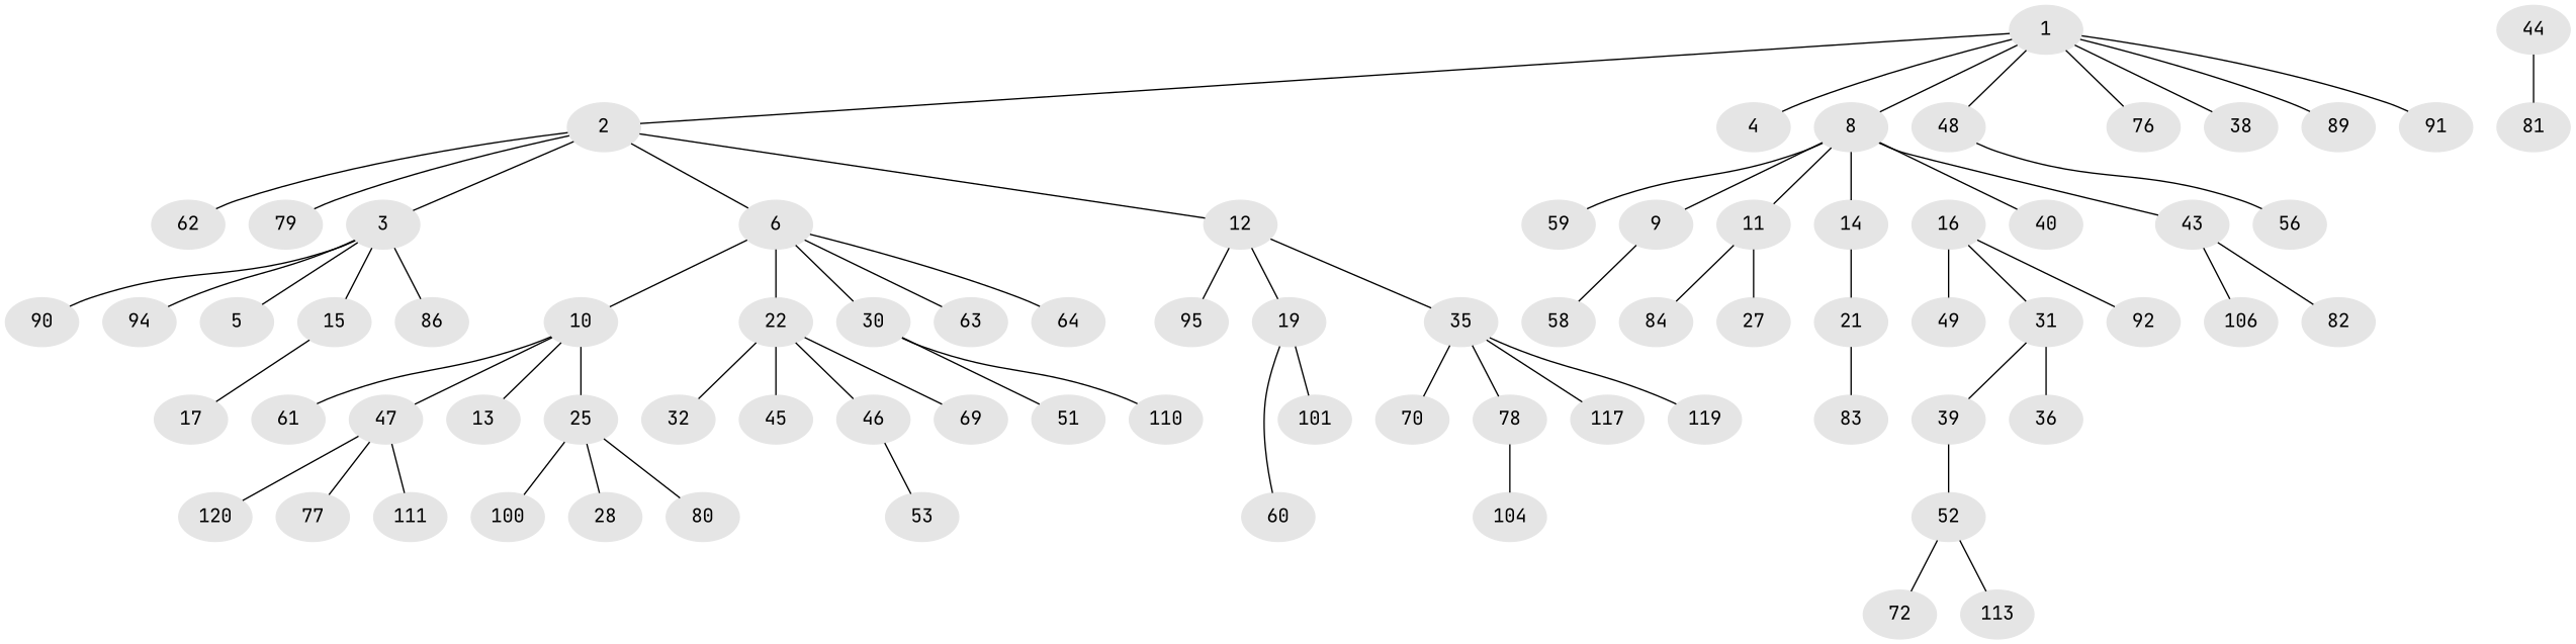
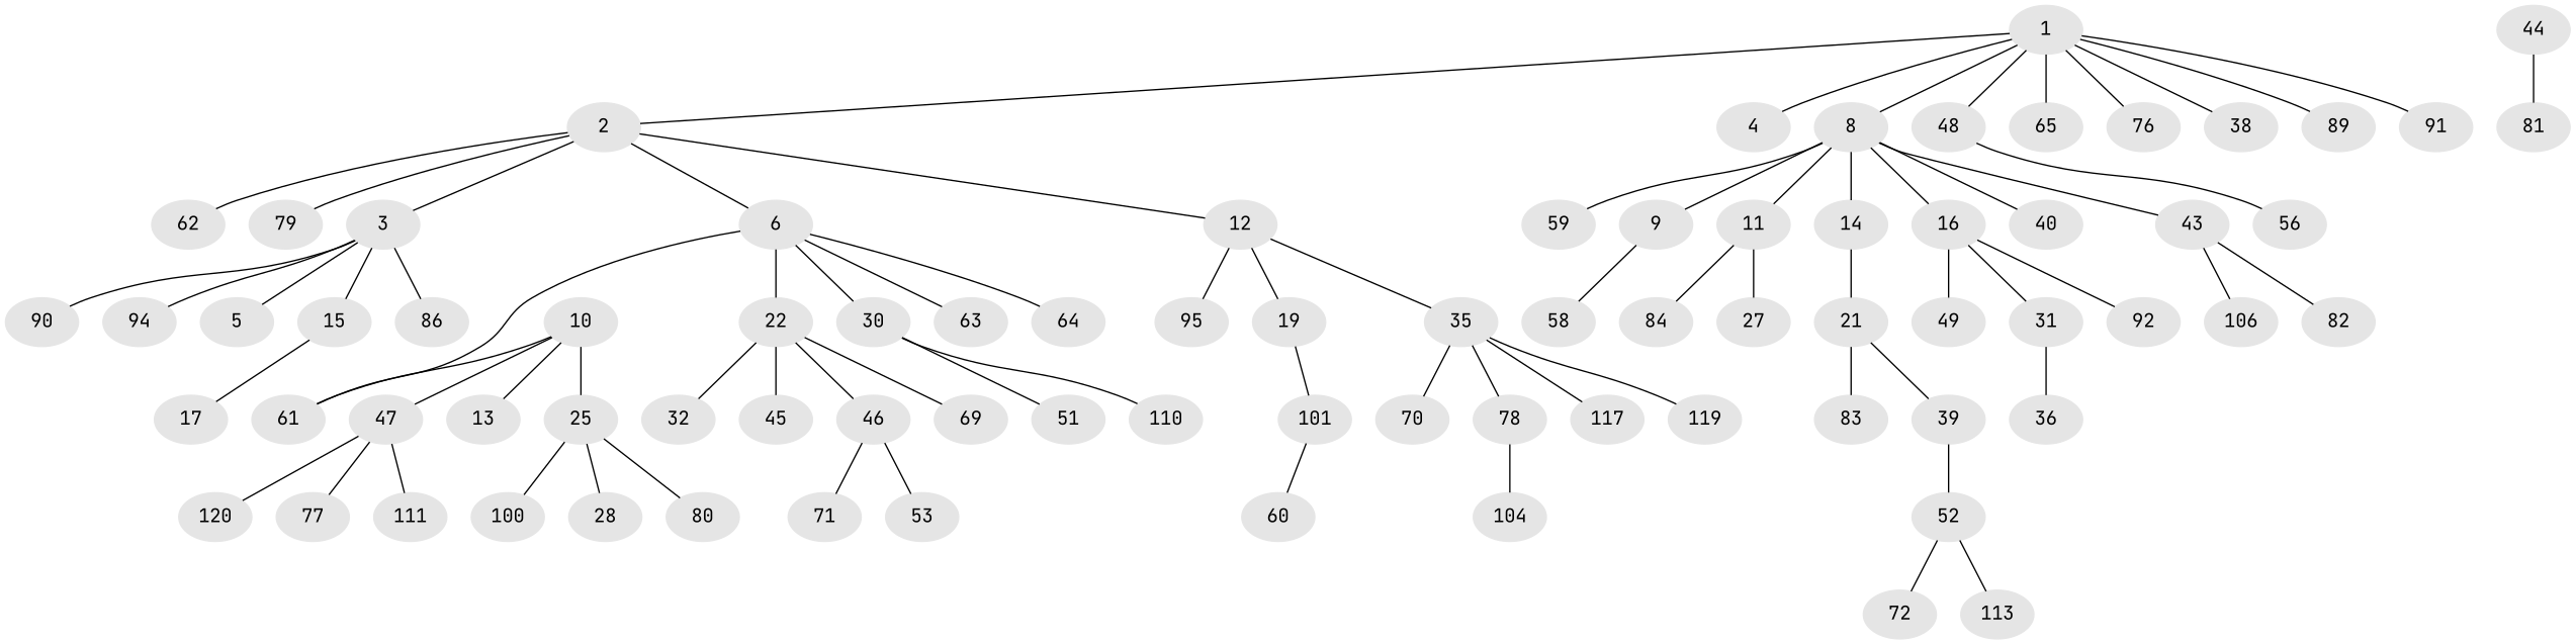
  graph {
    fontname="JetBrains Mono"
    node [color=gray90 fontname="JetBrains Mono" style=filled]
    edge [fontname="JetBrains Mono"]
    1 [super="+23"]
    2 [super="+7"]
    4
    8 [super="+75"]
    48 [super="+87"]
+   65
    76
    n8 [label=38]
    89 [super="+116"]
    91 [super="+109"]
    3 [super="+18"]
    6 [super="+93"]
    12 [super="+55"]
    62 [super="+66"]
    79 [super="+85"]
    9 [super="+41"]
    11 [super="+74"]
    14 [super="+38"]
    16 [super="+57"]
    40
    43 [super="+67"]
    59
    56
    5 [super="+26"]
    15 [super="+112"]
    86
    90 [super="+118"]
    94 [super="+114"]
    10 [super="+33"]
    22 [super="+29"]
    30 [super="+34"]
    63
    64
    19 [super="+99"]
    35 [super="+68"]
    95
    17
    13 [super="+20"]
    25 [super="+50"]
    47 [super="+115"]
    61
    32
    45
    46
    69
    51 [super="+54"]
    110
    58
    27
    84 [super="+102"]
    21 [super="+37"]
    31 [super="+98"]
    n53 [label=92]
    49
    82
    106
    28
    80
    100
    77 [super="+108"]
    111
    120
    60
    101
    70 [super="+92"]
    78
    117
    119
    83
    36
    39
    53
+   71 [super="+107"]
    44
    81
    52 [super="+105"]
    104
    72 [super="+73"]
    113
    1 -- 2
    1 -- 4
    1 -- 8
    1 -- 48
+   1 -- 65
    1 -- 76
    1 -- n8
    1 -- 89
    1 -- 91
    2 -- 3
    2 -- 6
    2 -- 12
    2 -- 62
    2 -- 79
    8 -- 9
    8 -- 11
    8 -- 14
+   8 -- 16
    8 -- 40
    8 -- 43
    8 -- 59
    48 -- 56
    3 -- 5
    3 -- 15
    3 -- 86
    3 -- 90
    3 -- 94
-   6 -- 10
+   6 -- 61
    6 -- 22
    6 -- 30
    6 -- 63
    6 -- 64
    12 -- 19
    12 -- 35
    12 -- 95
    9 -- 58
    11 -- 27
    11 -- 84
    14 -- 21
    16 -- 31
    16 -- n53
    16 -- 49
    43 -- 82
    43 -- 106
    15 -- 17
    10 -- 13
    10 -- 25
    10 -- 47
    10 -- 61
    22 -- 32
    22 -- 45
    22 -- 46
    22 -- 69
    30 -- 51
    30 -- 110
-   19 -- 60
+   101 -- 60
    19 -- 101
    35 -- 70
    35 -- 78
    35 -- 117
    35 -- 119
    25 -- 28
    25 -- 80
    25 -- 100
    47 -- 77
    47 -- 111
    47 -- 120
    46 -- 53
+   46 -- 71
    21 -- 83
    31 -- 36
-   31 -- 39
+   21 -- 39
    78 -- 104
    39 -- 52
    44 -- 81
    52 -- 72
    52 -- 113
  }
